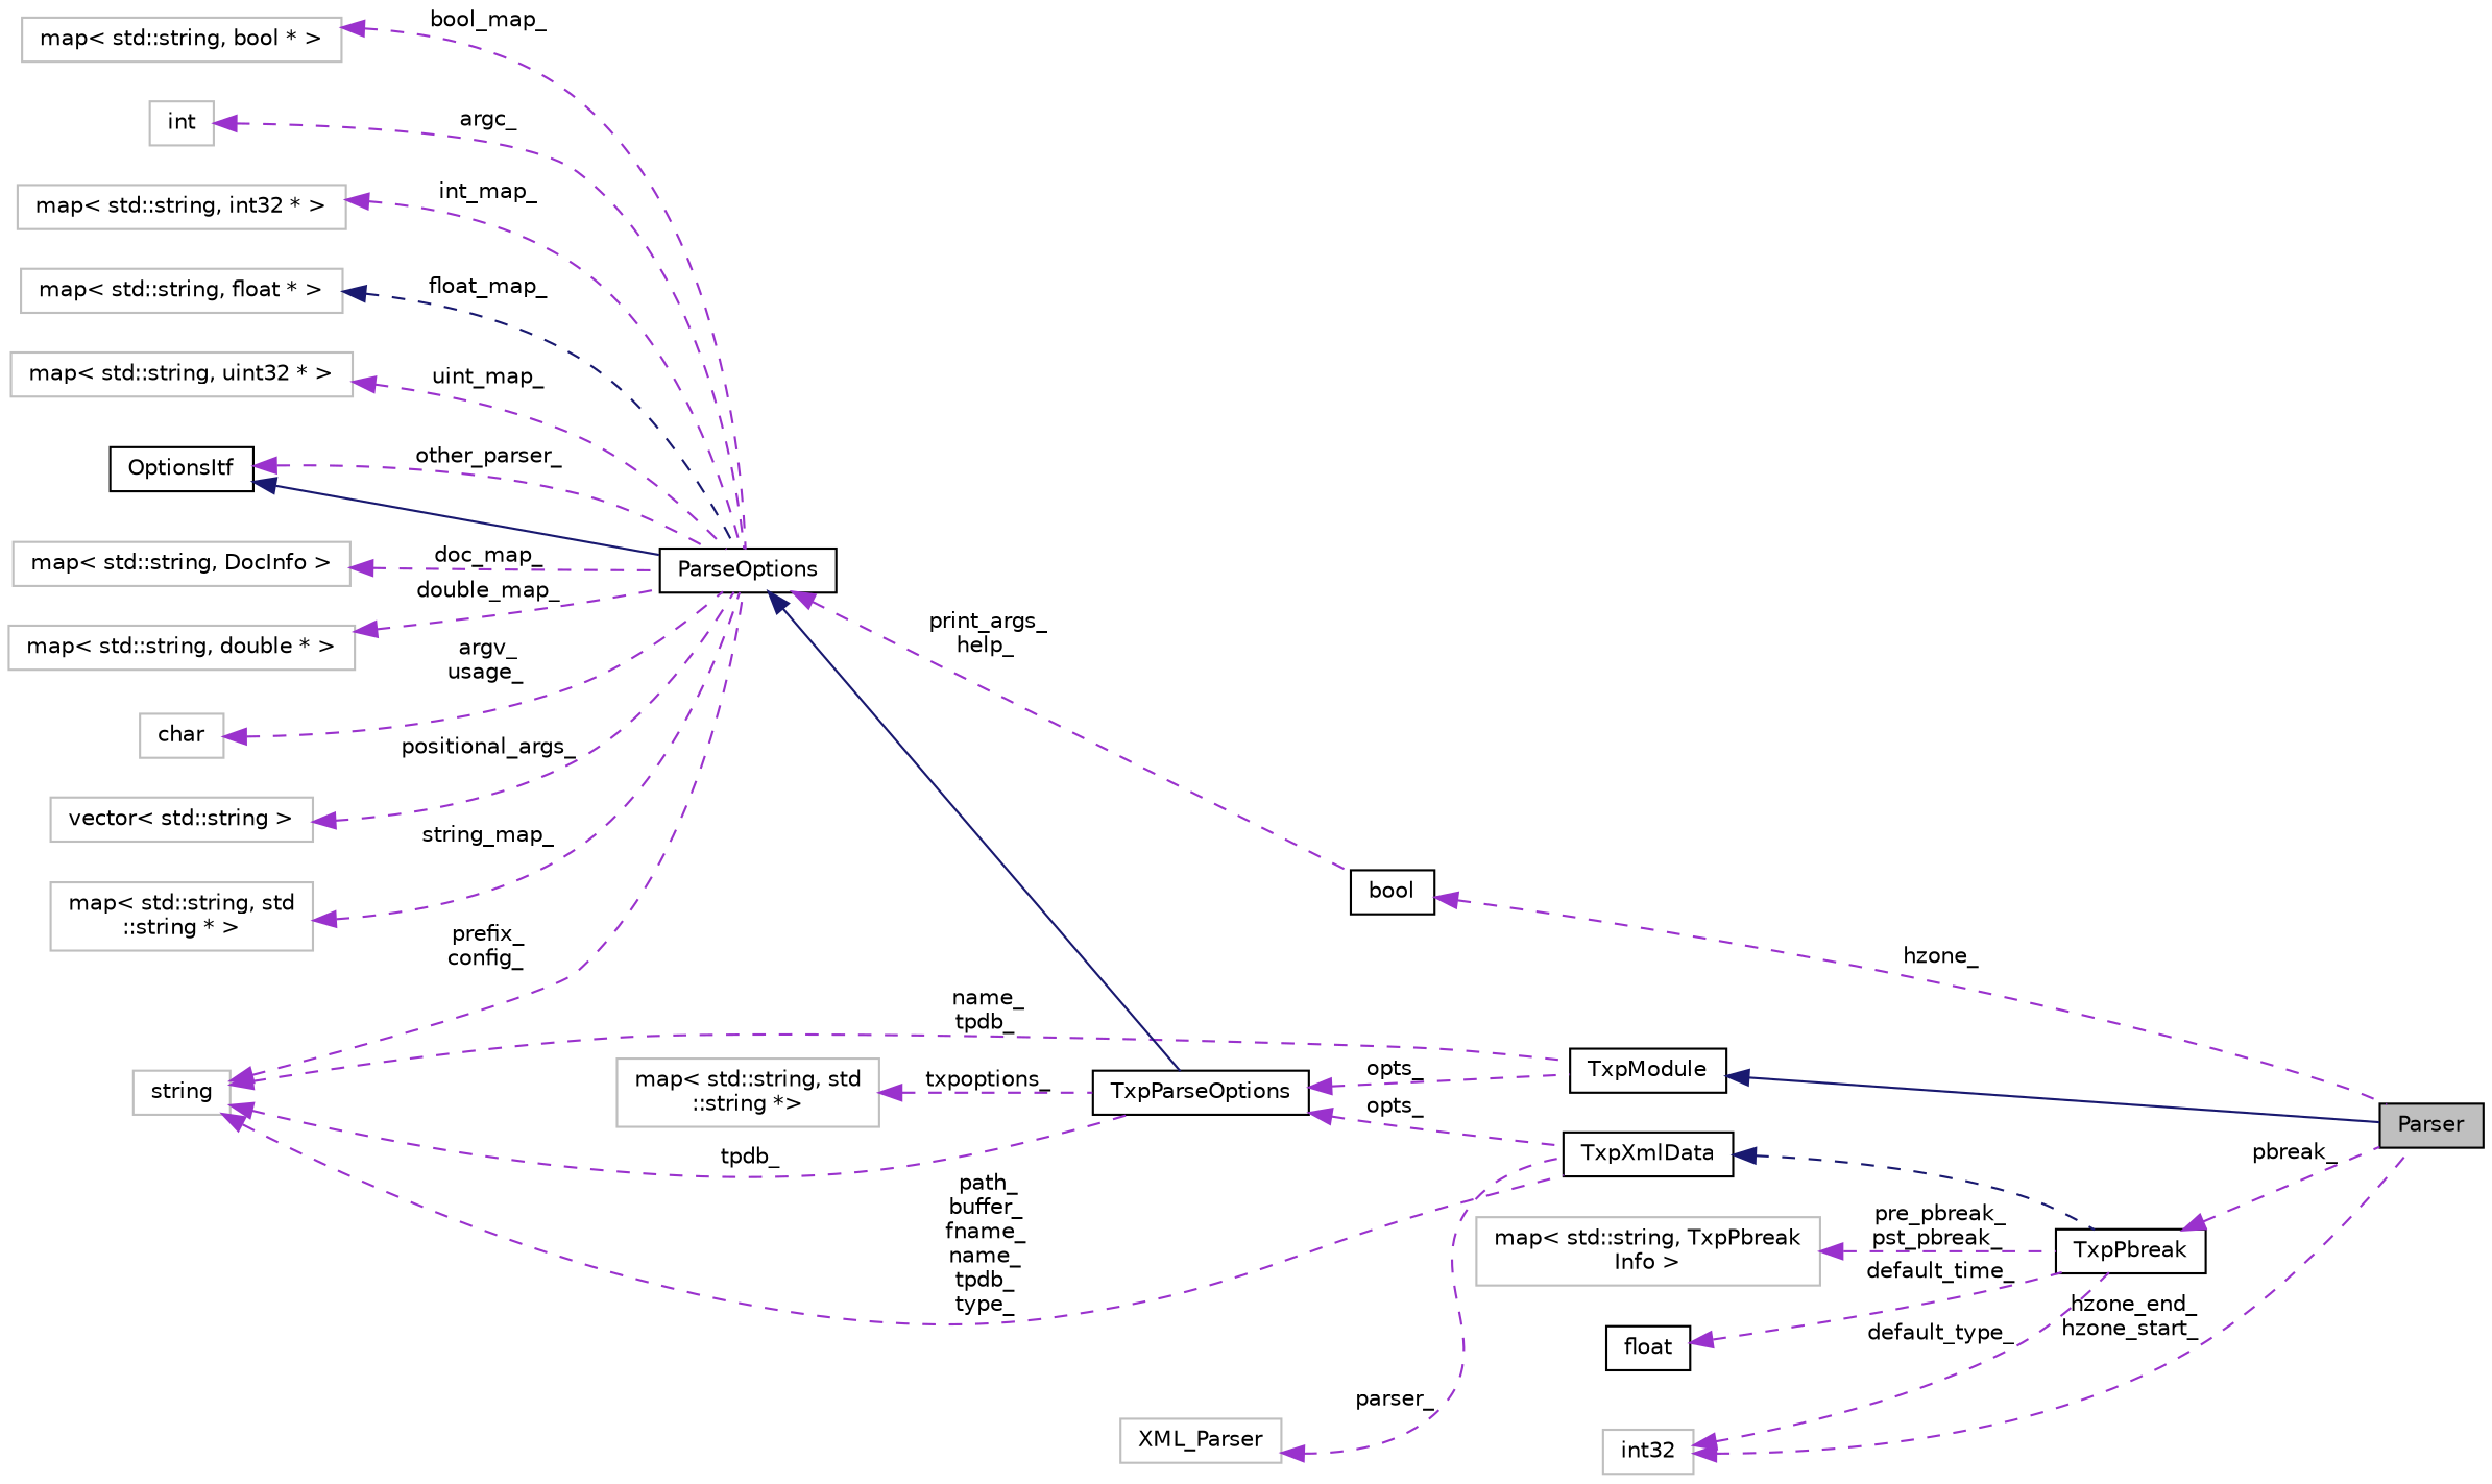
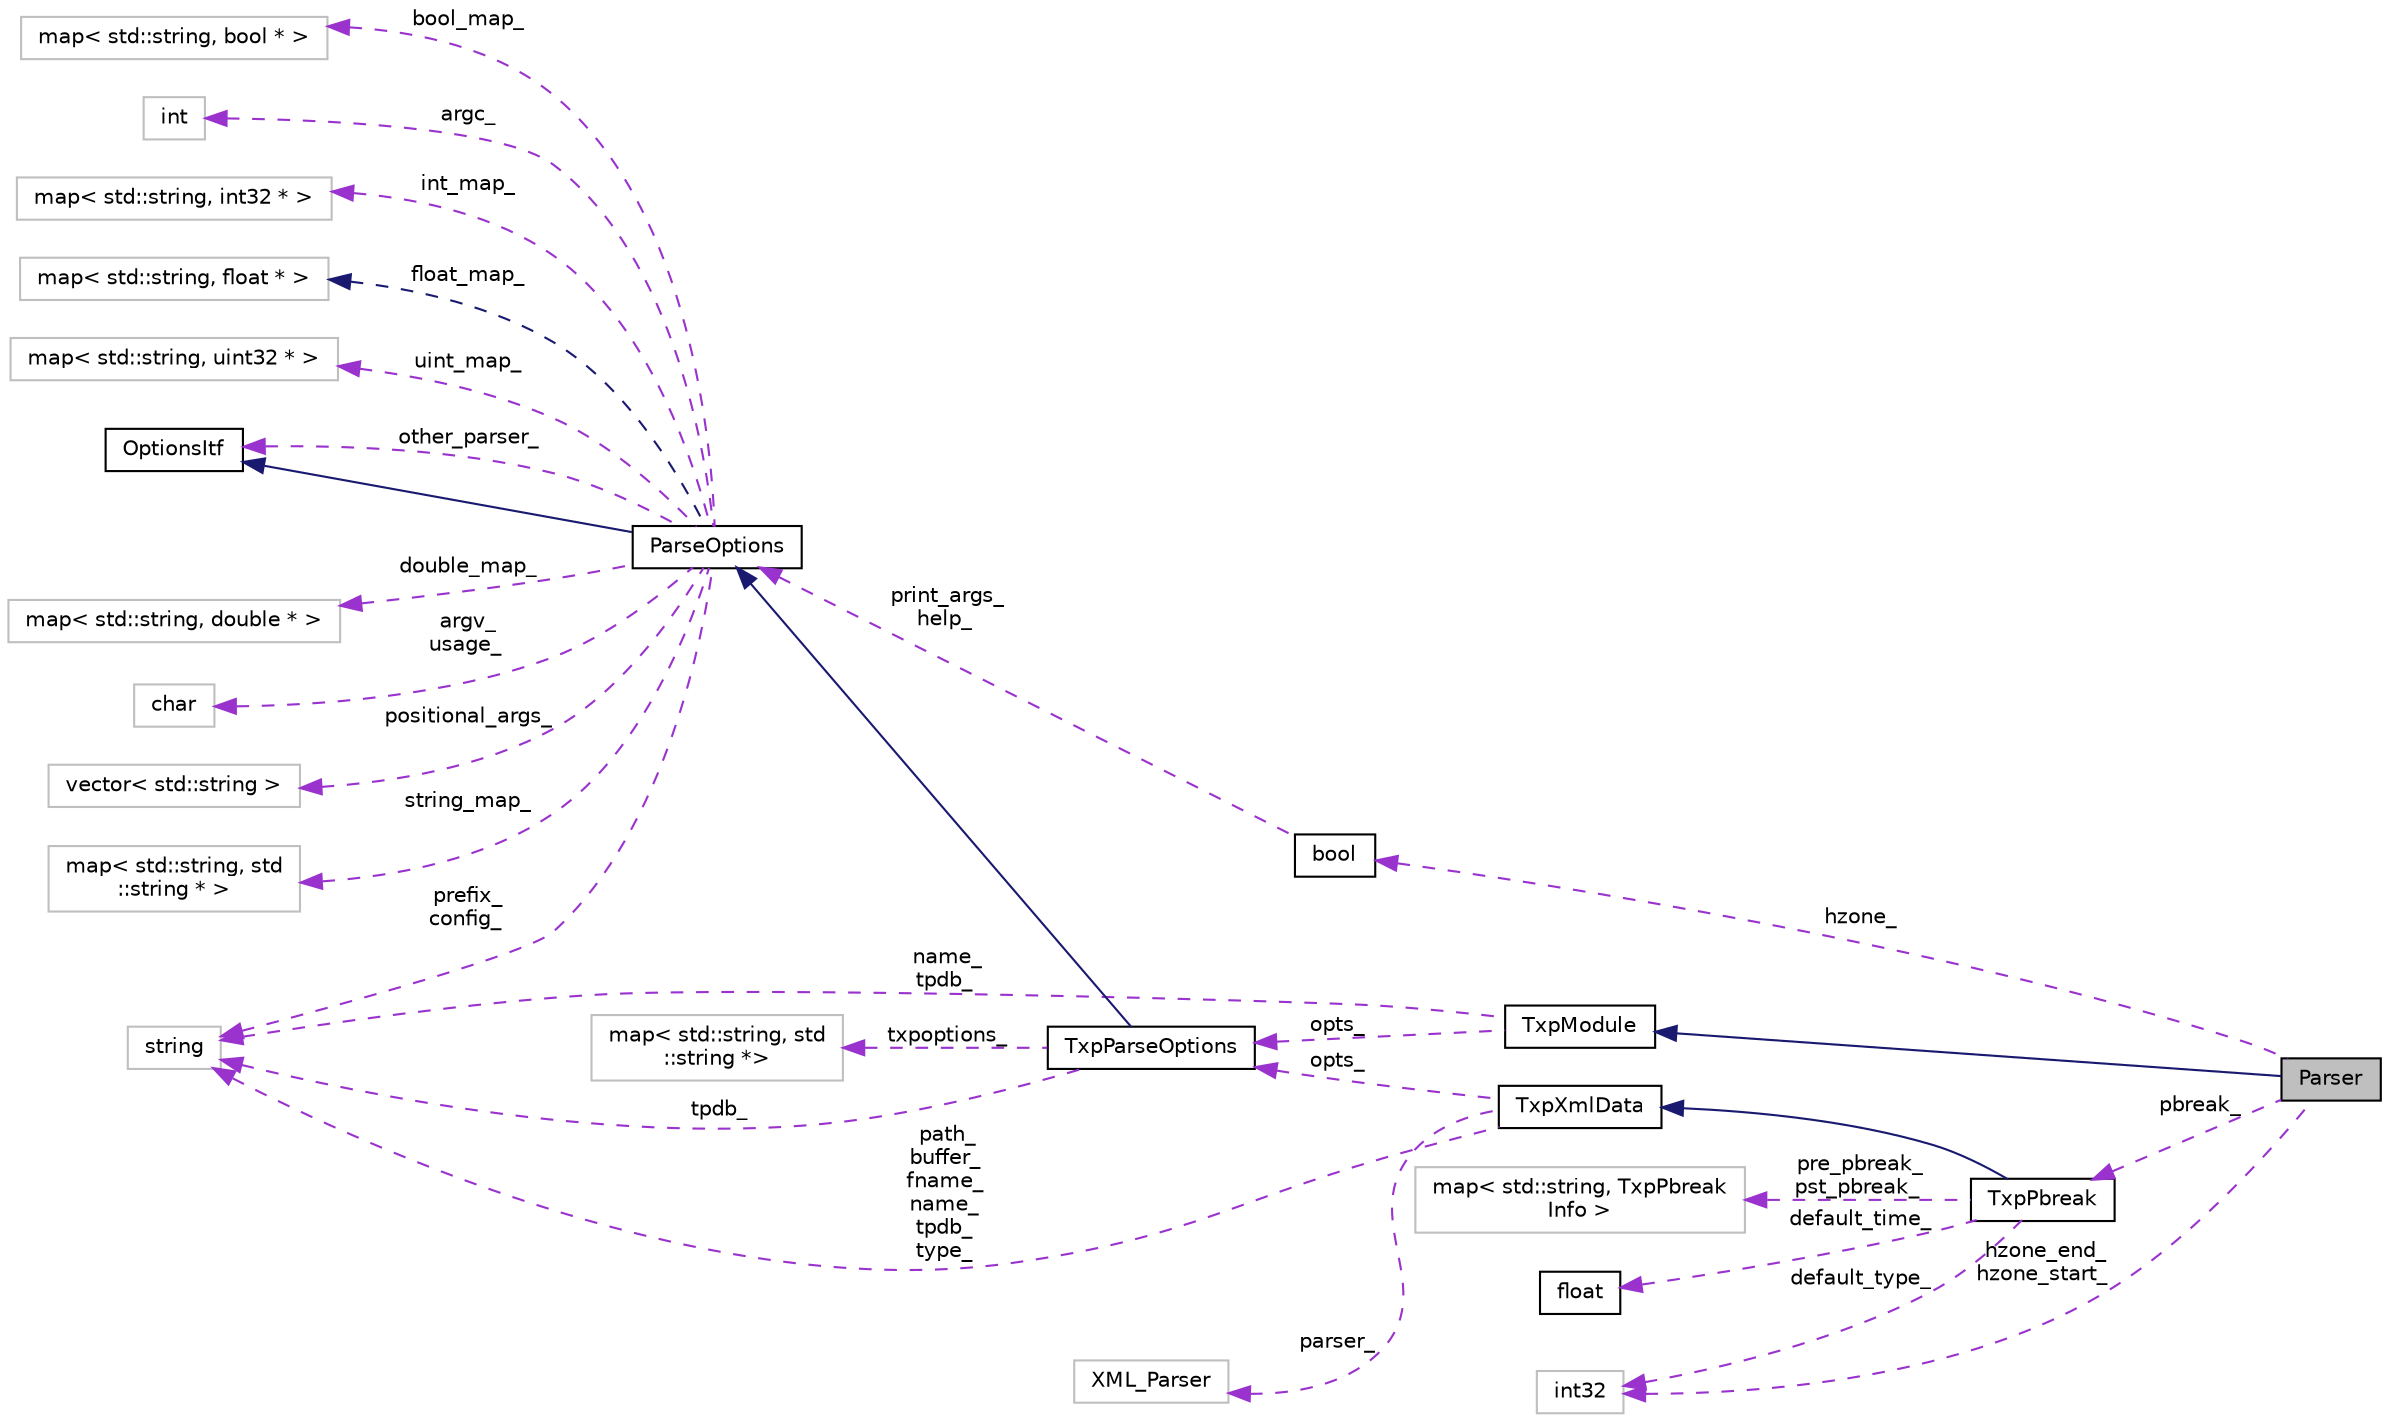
  digraph {
    rankdir=LR
    node [color=grey75 fillcolor=white fontname=Helvetica fontsize=10 shape=record style=filled]
    edge [color=darkorchid3 dir=back fontname=Helvetica fontsize=10 labelfontname=Helvetica labelfontsize=10 style=dashed]
    n1 [color=black fillcolor=grey75 fontcolor=black height=0.2 label=Parser width=0.4]
    n2 [color=black height=0.2 label=TxpModule width=0.4]
    n3 [height=0.2 label=string width=0.4]
    n4 [color=black height=0.2 label=TxpParseOptions width=0.4]
    n5 [color=black height=0.2 label=ParseOptions width=0.4]
    n6 [color=black height=0.2 label=TxpXmlData width=0.4]
    n7 [color=black height=0.2 label=bool width=0.4]
    n8 [color=black height=0.2 label=TxpPbreak width=0.4]
    n9 [color=black height=0.2 label=OptionsItf width=0.4]
-   n10 [height=0.2 label="map\< std::string, DocInfo \>" width=0.4]
    n11 [height=0.2 label="map\< std::string, double * \>" width=0.4]
    n12 [height=0.2 label=char width=0.4]
    n13 [height=0.2 label="vector\< std::string \>" width=0.4]
    n14 [height=0.2 label="map\< std::string, std\l::string * \>" width=0.4]
    n15 [height=0.2 label="map\< std::string, bool * \>" width=0.4]
    n16 [height=0.2 label=int width=0.4]
    n17 [height=0.2 label="map\< std::string, int32 * \>" width=0.4]
    n18 [height=0.2 label="map\< std::string, float * \>" width=0.4]
    n19 [height=0.2 label="map\< std::string, uint32 * \>" width=0.4]
    n20 [height=0.2 label="map\< std::string, std\l::string *\>" width=0.4]
    n21 [height=0.2 label=XML_Parser width=0.4]
    n22 [height=0.2 label="map\< std::string, TxpPbreak\lInfo \>" width=0.4]
    n23 [color=black height=0.2 label=float width=0.4]
    n24 [height=0.2 label=int32 width=0.4]
    n2 -> n1 [color=midnightblue style=solid]
    n3 -> n2 [label=" name_\ntpdb_"]
    n3 -> n4 [label=" tpdb_"]
    n3 -> n5 [label=" prefix_\nconfig_"]
    n3 -> n6 [label=" path_\nbuffer_\nfname_\nname_\ntpdb_\ntype_"]
    n4 -> n2 [label=" opts_"]
    n4 -> n6 [label=" opts_"]
    n5 -> n4 [color=midnightblue style=solid]
    n5 -> n7 [label=" print_args_\nhelp_"]
-   n6 -> n8 [color=midnightblue]
+   n6 -> n8 [color=midnightblue style=solid]
    n7 -> n1 [label=" hzone_"]
    n8 -> n1 [label=" pbreak_"]
    n9 -> n5 [color=midnightblue style=solid]
    n9 -> n5 [label=" other_parser_"]
-   n10 -> n5 [label=" doc_map_"]
    n11 -> n5 [label=" double_map_"]
    n12 -> n5 [label=" argv_\nusage_"]
    n13 -> n5 [label=" positional_args_"]
    n14 -> n5 [label=" string_map_"]
    n15 -> n5 [label=" bool_map_"]
    n16 -> n5 [label=" argc_"]
    n17 -> n5 [label=" int_map_"]
    n18 -> n5 [color=midnightblue label=" float_map_"]
    n19 -> n5 [label=" uint_map_"]
    n20 -> n4 [label=" txpoptions_"]
    n21 -> n6 [label=" parser_"]
    n22 -> n8 [label=" pre_pbreak_\npst_pbreak_"]
    n23 -> n8 [label=" default_time_"]
    n24 -> n1 [label=" hzone_end_\nhzone_start_"]
    n24 -> n8 [label=" default_type_"]
  }
